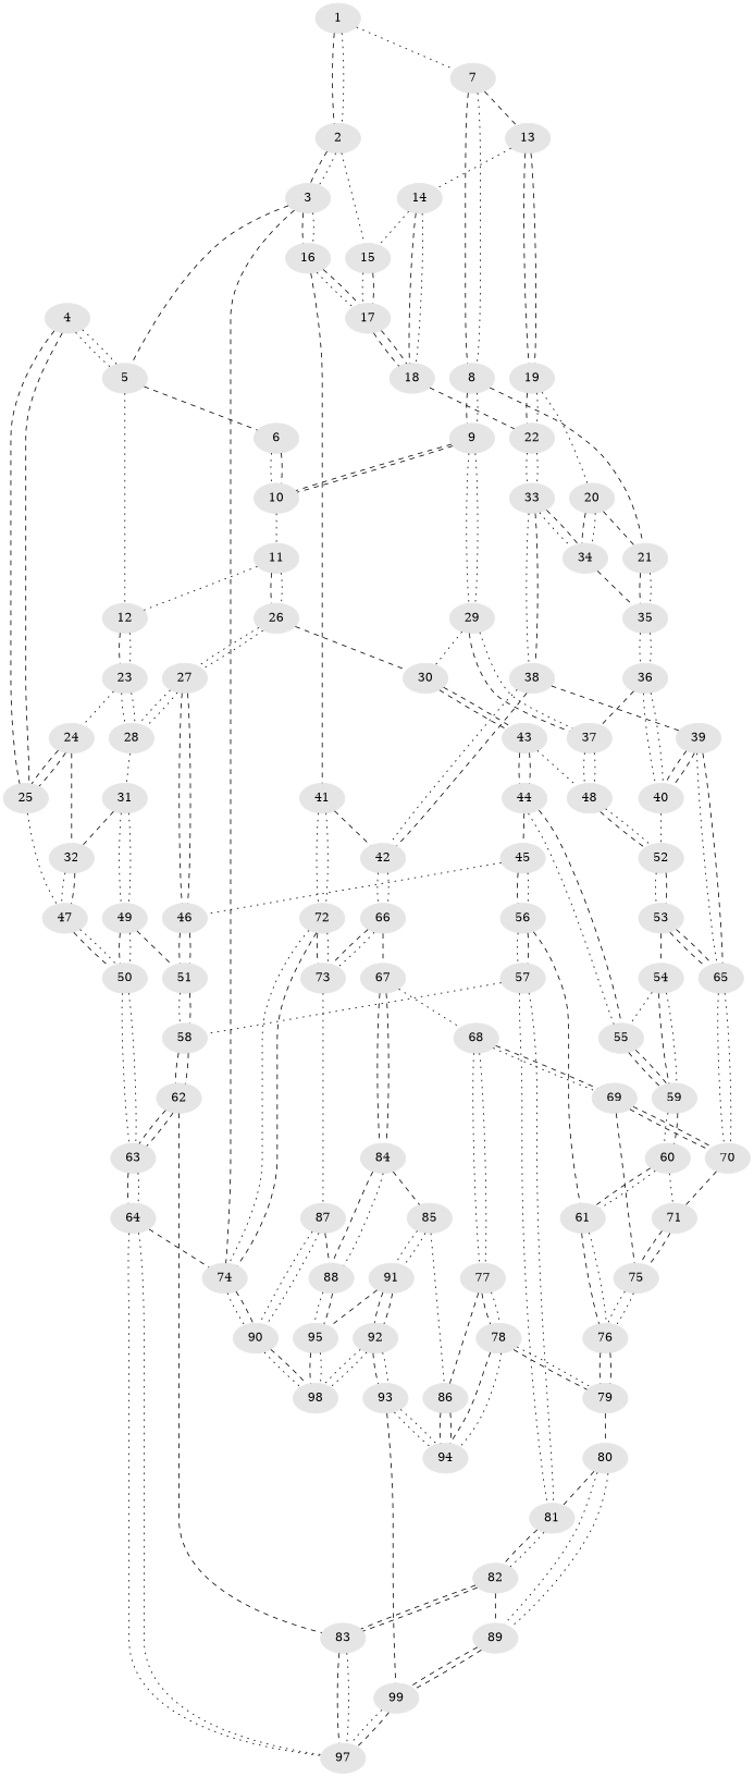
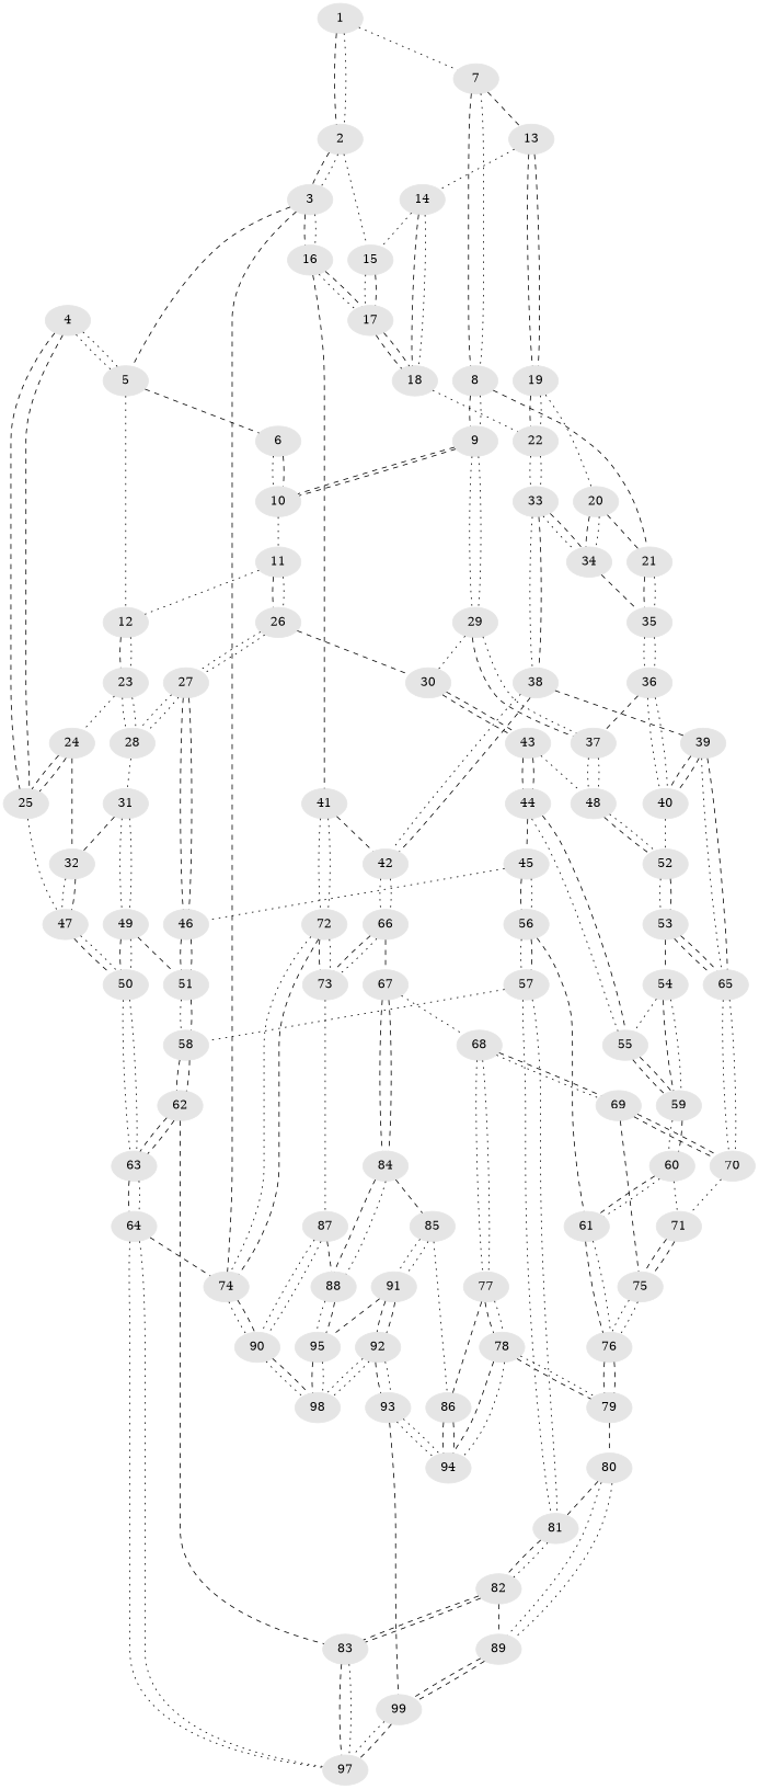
  graph {
    node [color=gray90 style=filled]
    edge [style=dashed]
    1
    2
    7
    3
    15
    8
    13
    16
    74
    5
    17
    4
    25
    41
    90
    6
    12
    47
    64
    97
    10
    23
    11
    9
    21
    14
    19
    29
    35
    30
    37
    26
    27
    24
    28
    18
    22
    20
    42
    72
    33
    34
    36
    38
    32
    31
    50
    46
    43
    51
    49
    48
    44
    39
    40
    52
    65
    66
    70
    53
    73
    67
    45
    55
    56
    59
    57
    61
    58
    63
    62
    54
    60
    81
    76
    82
    83
    71
    75
    79
    68
    84
    87
    69
    77
    85
    88
    78
    86
    98
    80
    94
    89
    n94 [label=99]
    91
    95
    92
    93
    1 -- 2
    1 -- 2 [style=dotted]
    1 -- 7 [style=dotted]
    2 -- 3
    2 -- 3 [style=dotted]
    2 -- 15 [style=dotted]
    7 -- 8
    7 -- 8 [style=dotted]
    7 -- 13
    3 -- 16
    3 -- 16 [style=dotted]
    3 -- 74
    3 -- 5
    15 -- 17 [style=dotted]
    15 -- 17
    8 -- 9
    8 -- 9 [style=dotted]
    8 -- 21
    13 -- 14 [style=dotted]
    13 -- 19
    13 -- 19
    16 -- 17 [style=dotted]
    16 -- 17
    16 -- 41
    74 -- 90 [style=dotted]
    74 -- 90
    5 -- 6
    5 -- 12 [style=dotted]
    17 -- 18
    17 -- 18
    4 -- 5 [style=dotted]
    4 -- 5 [style=dotted]
    4 -- 25
    4 -- 25
    25 -- 47 [style=dotted]
    41 -- 42
    41 -- 72 [style=dotted]
    41 -- 72 [style=dotted]
    90 -- 98 [style=dotted]
    90 -- 98
    6 -- 10 [style=dotted]
    6 -- 10
    12 -- 23
    12 -- 23 [style=dotted]
    47 -- 50
    47 -- 50 [style=dotted]
    64 -- 74
    64 -- 97 [style=dotted]
    64 -- 97 [style=dotted]
    10 -- 11 [style=dotted]
    23 -- 24 [style=dotted]
    23 -- 28 [style=dotted]
    23 -- 28 [style=dotted]
    11 -- 12 [style=dotted]
    11 -- 26
    11 -- 26 [style=dotted]
    9 -- 10
    9 -- 10
    9 -- 29 [style=dotted]
    9 -- 29 [style=dotted]
    21 -- 35
    21 -- 35 [style=dotted]
    14 -- 15 [style=dotted]
    14 -- 18
    14 -- 18 [style=dotted]
    19 -- 22
    19 -- 22 [style=dotted]
    19 -- 20 [style=dotted]
    29 -- 30 [style=dotted]
    29 -- 37
    29 -- 37 [style=dotted]
    35 -- 36 [style=dotted]
    35 -- 36 [style=dotted]
    30 -- 43
    30 -- 43
    37 -- 48 [style=dotted]
    37 -- 48 [style=dotted]
    26 -- 30
    26 -- 27 [style=dotted]
    26 -- 27 [style=dotted]
    27 -- 28 [style=dotted]
    27 -- 28 [style=dotted]
    27 -- 46
    27 -- 46
    24 -- 25
    24 -- 25
    24 -- 32
    28 -- 31 [style=dotted]
-   18 -- 22
+   18 -- 22 [style=dotted]
    22 -- 33 [style=dotted]
    22 -- 33 [style=dotted]
    20 -- 21
    20 -- 34
    20 -- 34 [style=dotted]
    42 -- 66 [style=dotted]
    42 -- 66 [style=dotted]
    72 -- 74 [style=dotted]
    72 -- 74
    72 -- 73
    72 -- 73 [style=dotted]
    33 -- 34 [style=dotted]
    33 -- 34
    33 -- 38 [style=dotted]
    33 -- 38
    34 -- 35
    36 -- 37
    36 -- 40 [style=dotted]
    36 -- 40 [style=dotted]
    38 -- 42 [style=dotted]
    38 -- 42
    38 -- 39
    32 -- 47 [style=dotted]
    32 -- 47
    31 -- 32
    31 -- 49 [style=dotted]
    31 -- 49 [style=dotted]
    50 -- 63 [style=dotted]
    50 -- 63 [style=dotted]
    46 -- 51
    46 -- 51
    43 -- 48 [style=dotted]
    43 -- 44
    43 -- 44
    51 -- 58 [style=dotted]
    51 -- 58
    49 -- 50
    49 -- 50 [style=dotted]
    49 -- 51
    48 -- 52
    48 -- 52 [style=dotted]
    44 -- 45
    44 -- 55 [style=dotted]
    44 -- 55
    39 -- 40
    39 -- 40
    39 -- 65 [style=dotted]
    39 -- 65
    40 -- 52 [style=dotted]
    52 -- 53 [style=dotted]
    52 -- 53
    65 -- 70 [style=dotted]
    65 -- 70 [style=dotted]
    66 -- 73
    66 -- 73 [style=dotted]
    66 -- 67
-   70 -- 71
+   70 -- 71 [style=dotted]
    53 -- 65
    53 -- 65
    53 -- 54
    73 -- 87 [style=dotted]
    67 -- 68 [style=dotted]
    67 -- 84
    67 -- 84
    45 -- 46 [style=dotted]
    45 -- 56
    45 -- 56 [style=dotted]
    55 -- 59
    55 -- 59
    56 -- 57 [style=dotted]
    56 -- 57
    56 -- 61
    59 -- 60 [style=dotted]
    59 -- 60
    57 -- 58 [style=dotted]
    57 -- 81 [style=dotted]
    57 -- 81 [style=dotted]
    61 -- 76
    61 -- 76 [style=dotted]
    58 -- 62
    58 -- 62
    63 -- 64
    63 -- 64 [style=dotted]
    62 -- 63
    62 -- 63
    62 -- 83
    54 -- 55 [style=dotted]
    54 -- 59
    54 -- 59 [style=dotted]
    60 -- 61
    60 -- 61 [style=dotted]
    60 -- 71 [style=dotted]
    81 -- 82
    81 -- 82 [style=dotted]
    76 -- 79
    76 -- 79
    82 -- 83
    82 -- 83
    82 -- 89
    83 -- 97
    83 -- 97 [style=dotted]
    71 -- 75
    71 -- 75
    75 -- 76 [style=dotted]
    75 -- 76 [style=dotted]
    79 -- 80
    68 -- 69 [style=dotted]
    68 -- 69
    68 -- 77 [style=dotted]
    68 -- 77 [style=dotted]
    84 -- 85
    84 -- 88
    84 -- 88 [style=dotted]
    87 -- 90 [style=dotted]
    87 -- 90 [style=dotted]
    87 -- 88
    69 -- 70
    69 -- 70
    69 -- 75
    77 -- 78
    77 -- 78 [style=dotted]
    77 -- 86
    85 -- 86 [style=dotted]
    85 -- 91 [style=dotted]
    85 -- 91 [style=dotted]
    88 -- 95 [style=dotted]
    88 -- 95
    78 -- 79
    78 -- 79 [style=dotted]
    78 -- 94
    78 -- 94 [style=dotted]
    86 -- 94
    86 -- 94
    80 -- 81
    80 -- 89 [style=dotted]
    80 -- 89 [style=dotted]
    89 -- n94
    89 -- n94
    n94 -- 97 [style=dotted]
    n94 -- 97
    91 -- 95
    91 -- 92
    91 -- 92
    95 -- 98
    95 -- 98 [style=dotted]
    92 -- 98 [style=dotted]
    92 -- 98 [style=dotted]
    92 -- 93
    92 -- 93 [style=dotted]
    93 -- 94 [style=dotted]
    93 -- 94 [style=dotted]
    93 -- n94
  }
